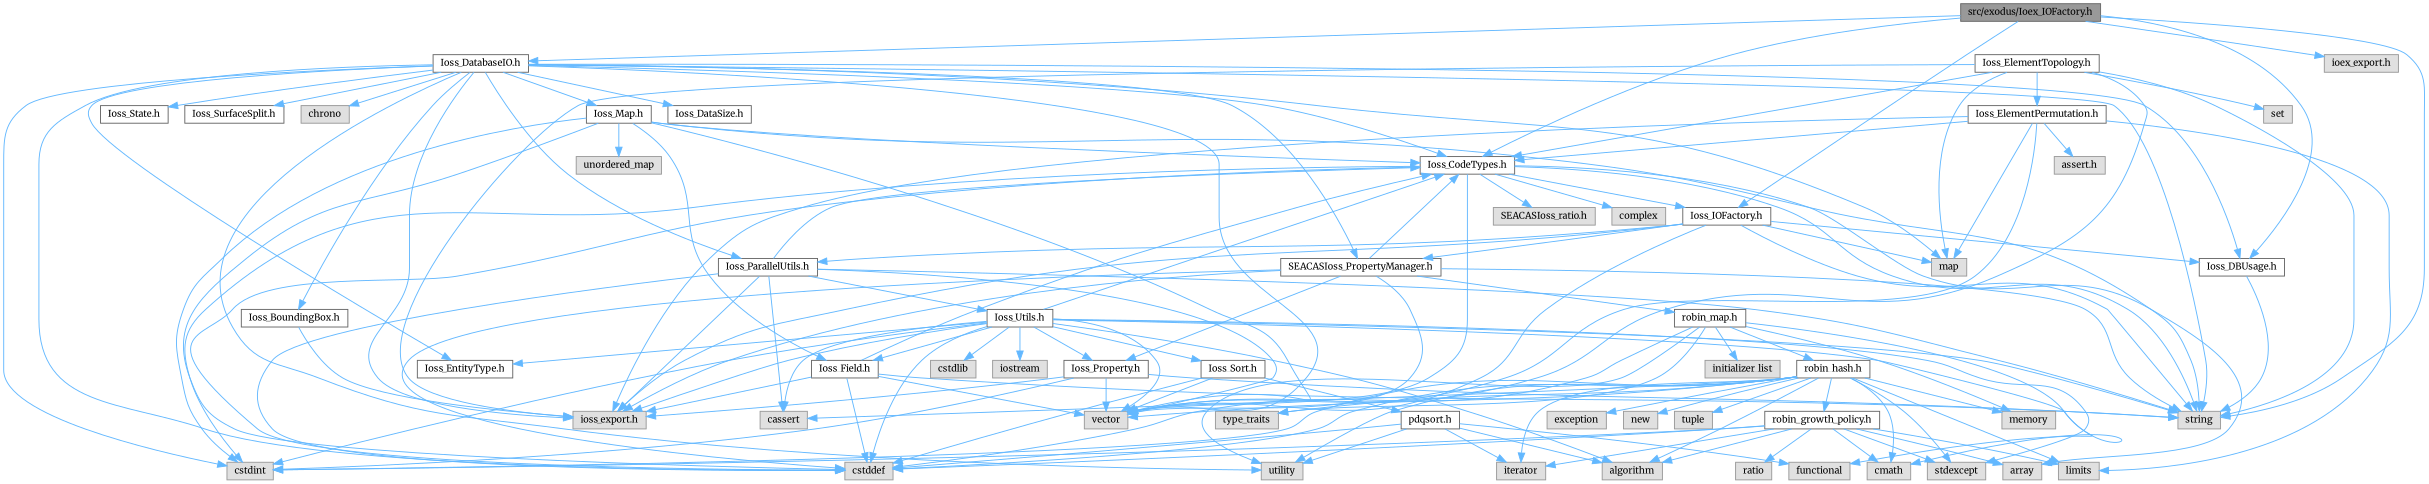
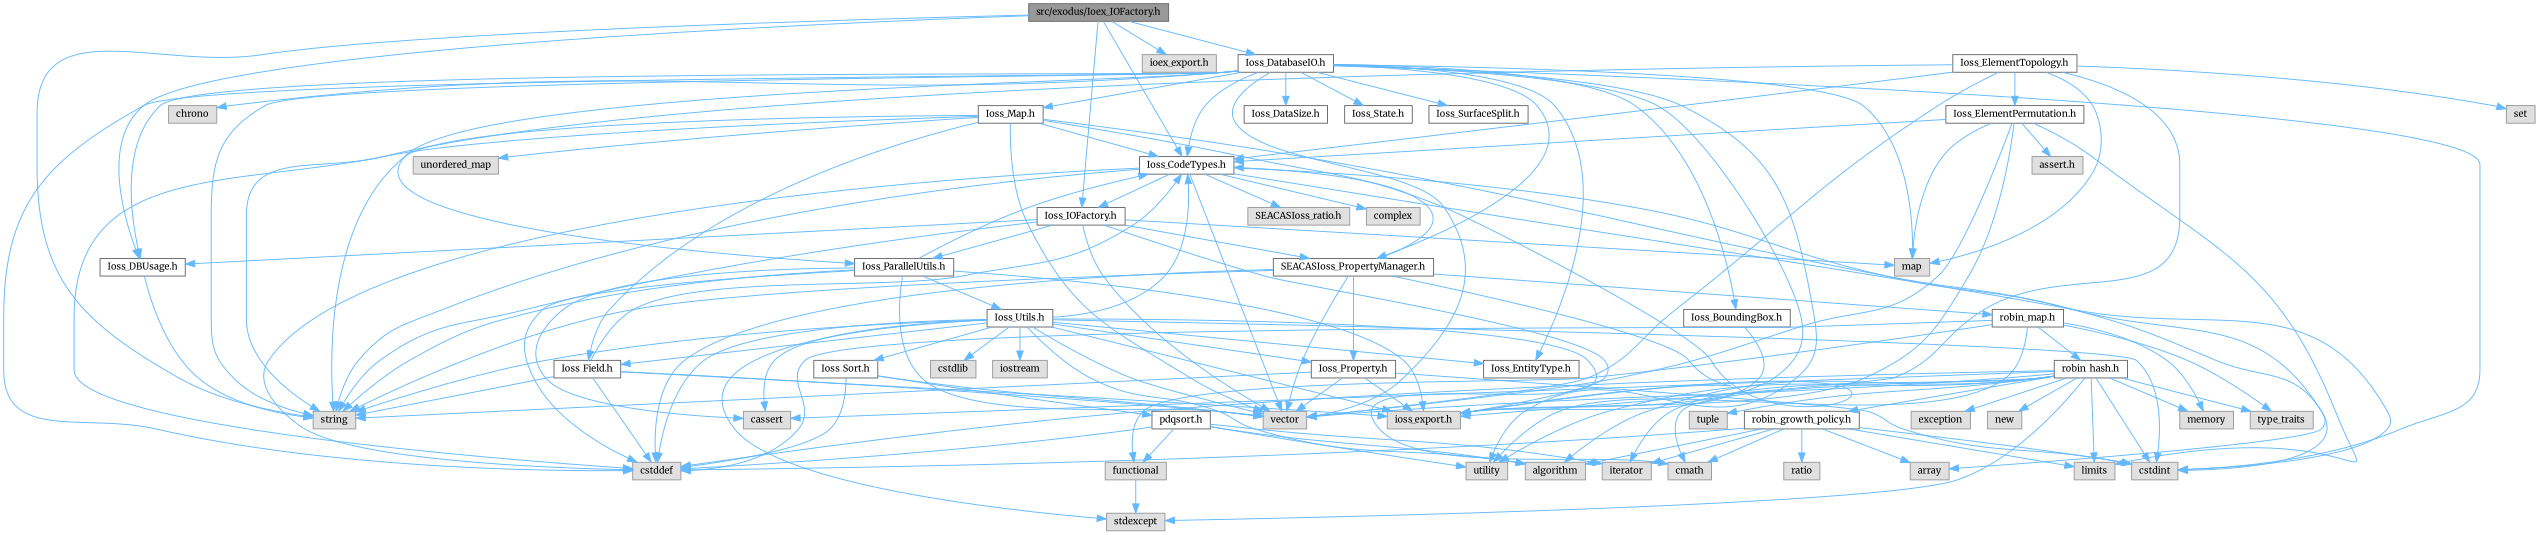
  digraph {
    fontname=Merriweather
    node [color=grey60 fillcolor="#E0E0E0" fontname=Merriweather fontsize=10 shape=box style=filled]
    edge [color=steelblue1 fontname=Merriweather fontsize=10 labelfontname=Helvetica labelfontsize=10 style=solid]
    n1 [color=gray40 fillcolor=grey60 fontcolor=black height=0.2 label="src/exodus/Ioex_IOFactory.h" width=0.4]
    n2 [height=0.2 label="ioex_export.h" width=0.4]
    n3 [color=grey40 fillcolor=white height=0.2 label="Ioss_DatabaseIO.h" width=0.4]
    n4 [color=grey40 fillcolor=white height=0.2 label="Ioss_CodeTypes.h" width=0.4]
    n5 [height=0.2 label=string width=0.4]
    n6 [color=grey40 fillcolor=white height=0.2 label="Ioss_DBUsage.h" width=0.4]
    n7 [color=grey40 fillcolor=white height=0.2 label="Ioss_IOFactory.h" width=0.4]
    n8 [height=0.2 label="ioss_export.h" width=0.4]
    n9 [color=grey40 fillcolor=white height=0.2 label="Ioss_BoundingBox.h" width=0.4]
    n10 [height=0.2 label=cstddef width=0.4]
    n11 [height=0.2 label=cstdint width=0.4]
    n12 [height=0.2 label=vector width=0.4]
    n13 [color=grey40 fillcolor=white height=0.2 label="Ioss_DataSize.h" width=0.4]
    n14 [color=grey40 fillcolor=white height=0.2 label="Ioss_EntityType.h" width=0.4]
    n15 [color=grey40 fillcolor=white height=0.2 label="Ioss_Map.h" width=0.4]
    n16 [color=grey40 fillcolor=white height=0.2 label="Ioss_ParallelUtils.h" width=0.4]
    n17 [height=0.2 label=map width=0.4]
    n18 [height=0.2 label=utility width=0.4]
    n19 [color=grey40 fillcolor=white height=0.2 label="SEACASIoss_PropertyManager.h" width=0.4]
    n20 [color=grey40 fillcolor=white height=0.2 label="Ioss_State.h" width=0.4]
    n21 [color=grey40 fillcolor=white height=0.2 label="Ioss_SurfaceSplit.h" width=0.4]
    n22 [height=0.2 label=chrono width=0.4]
    n23 [height=0.2 label=array width=0.4]
    n24 [height=0.2 label="SEACASIoss_ratio.h" width=0.4]
    n25 [height=0.2 label=complex width=0.4]
    n26 [color=grey40 fillcolor=white height=0.2 label="Ioss_Field.h" width=0.4]
    n27 [height=0.2 label=unordered_map width=0.4]
    n28 [color=grey40 fillcolor=white height=0.2 label="Ioss_Utils.h" width=0.4]
    n29 [height=0.2 label=cassert width=0.4]
    n30 [color=grey40 fillcolor=white height=0.2 label="Ioss_Property.h" width=0.4]
    n31 [color=grey40 fillcolor=white height=0.2 label="robin_map.h" width=0.4]
    n32 [color=grey40 fillcolor=white height=0.2 label="Ioss_Sort.h" width=0.4]
    n33 [height=0.2 label=algorithm width=0.4]
    n34 [height=0.2 label=cmath width=0.4]
    n35 [height=0.2 label=cstdlib width=0.4]
    n36 [height=0.2 label=iostream width=0.4]
    n37 [height=0.2 label=stdexcept width=0.4]
    n38 [color=grey40 fillcolor=white height=0.2 label="Ioss_ElementTopology.h" width=0.4]
    n39 [color=grey40 fillcolor=white height=0.2 label="Ioss_ElementPermutation.h" width=0.4]
    n40 [height=0.2 label=set width=0.4]
    n41 [color=grey40 fillcolor=white height=0.2 label="pdqsort.h" width=0.4]
    n42 [height=0.2 label="assert.h" width=0.4]
    n43 [height=0.2 label=limits width=0.4]
    n44 [height=0.2 label=functional width=0.4]
    n45 [height=0.2 label=iterator width=0.4]
-   n46 [height=0.2 label=initializer_list width=0.4]
    n47 [height=0.2 label=memory width=0.4]
    n48 [height=0.2 label=type_traits width=0.4]
    n49 [color=grey40 fillcolor=white height=0.2 label="robin_hash.h" width=0.4]
    n50 [height=0.2 label=exception width=0.4]
    n51 [height=0.2 label=new width=0.4]
    n52 [height=0.2 label=tuple width=0.4]
    n53 [color=grey40 fillcolor=white height=0.2 label="robin_growth_policy.h" width=0.4]
    n54 [height=0.2 label=ratio width=0.4]
    n1 -> n2
    n1 -> n3
    n1 -> n4
    n1 -> n5
    n1 -> n6
    n1 -> n7
    n3 -> n4
    n3 -> n5
    n3 -> n6
    n3 -> n8
    n3 -> n9
    n3 -> n10
    n3 -> n11
    n3 -> n12
    n3 -> n13
    n3 -> n14
    n3 -> n15
    n3 -> n16
    n3 -> n17
    n3 -> n18
    n3 -> n19
    n3 -> n20
    n3 -> n21
    n3 -> n22
    n4 -> n5
    n4 -> n7
    n4 -> n10
    n4 -> n11
    n4 -> n12
    n4 -> n23
    n4 -> n24
    n4 -> n25
    n6 -> n5
    n7 -> n5
    n7 -> n6
    n7 -> n8
    n7 -> n12
    n7 -> n16
    n7 -> n17
    n7 -> n19
    n9 -> n8
    n15 -> n4
    n15 -> n5
+   n15 -> n8
    n15 -> n10
    n15 -> n11
    n15 -> n12
    n15 -> n26
    n15 -> n27
    n16 -> n4
    n16 -> n5
    n16 -> n8
    n16 -> n10
    n16 -> n12
    n16 -> n28
    n16 -> n29
    n19 -> n4
    n19 -> n5
    n19 -> n8
    n19 -> n10
    n19 -> n12
    n19 -> n30
    n19 -> n31
    n26 -> n4
    n26 -> n5
    n26 -> n8
    n26 -> n10
    n26 -> n12
    n28 -> n4
    n28 -> n5
    n28 -> n8
    n28 -> n10
    n28 -> n11
    n28 -> n12
    n28 -> n14
    n28 -> n26
    n28 -> n29
    n28 -> n30
    n28 -> n32
    n28 -> n33
    n28 -> n34
    n28 -> n35
    n28 -> n36
    n28 -> n37
    n30 -> n5
    n30 -> n8
    n30 -> n11
    n30 -> n12
    n31 -> n10
    n31 -> n18
    n31 -> n44
-   n31 -> n46
    n31 -> n47
    n31 -> n48
    n31 -> n49
    n32 -> n10
    n32 -> n12
    n32 -> n41
    n38 -> n4
    n38 -> n5
    n38 -> n8
    n38 -> n12
    n38 -> n17
    n38 -> n39
    n38 -> n40
    n39 -> n4
    n39 -> n8
    n39 -> n12
    n39 -> n17
    n39 -> n42
    n39 -> n43
    n41 -> n10
    n41 -> n18
    n41 -> n33
    n41 -> n44
    n41 -> n45
    n49 -> n10
    n49 -> n11
    n49 -> n12
    n49 -> n18
    n49 -> n29
    n49 -> n33
    n49 -> n34
    n49 -> n37
    n49 -> n43
    n49 -> n45
    n49 -> n47
    n49 -> n48
    n49 -> n50
    n49 -> n51
    n49 -> n52
    n49 -> n53
    n53 -> n10
    n53 -> n11
    n53 -> n23
    n53 -> n33
    n53 -> n34
-   n53 -> n37
+   n44 -> n37
    n53 -> n43
    n53 -> n45
    n53 -> n54
  }
